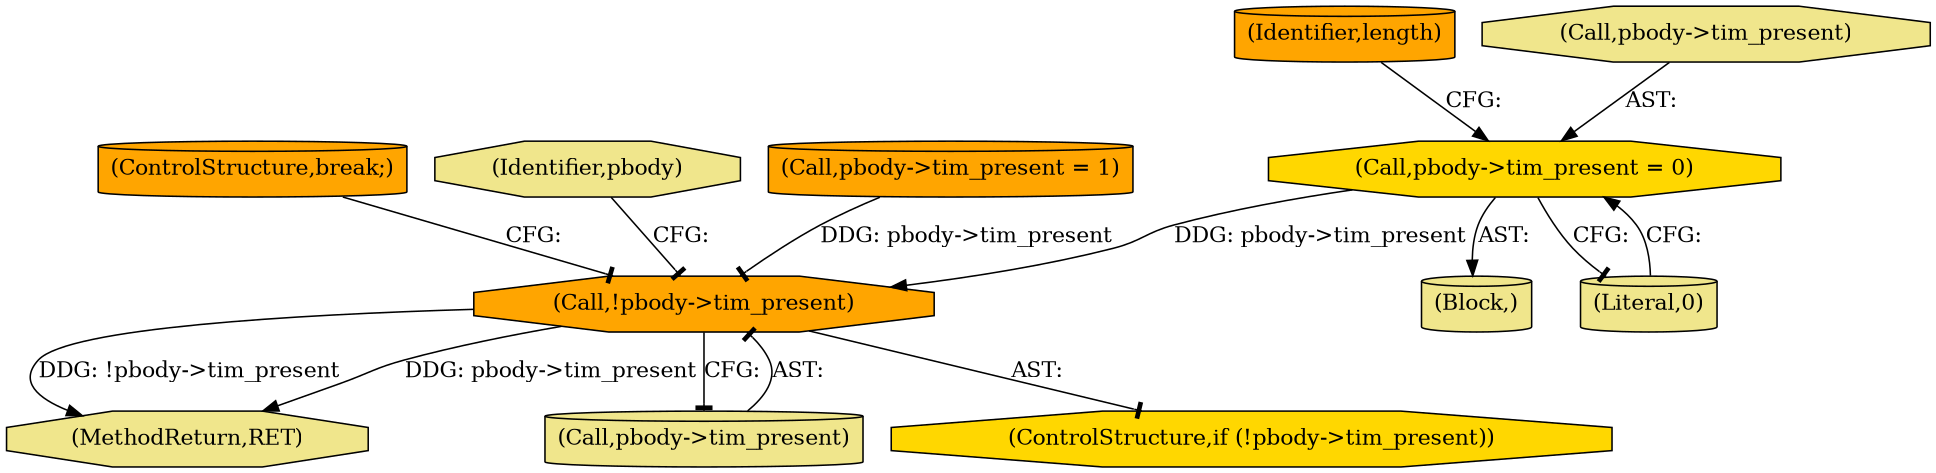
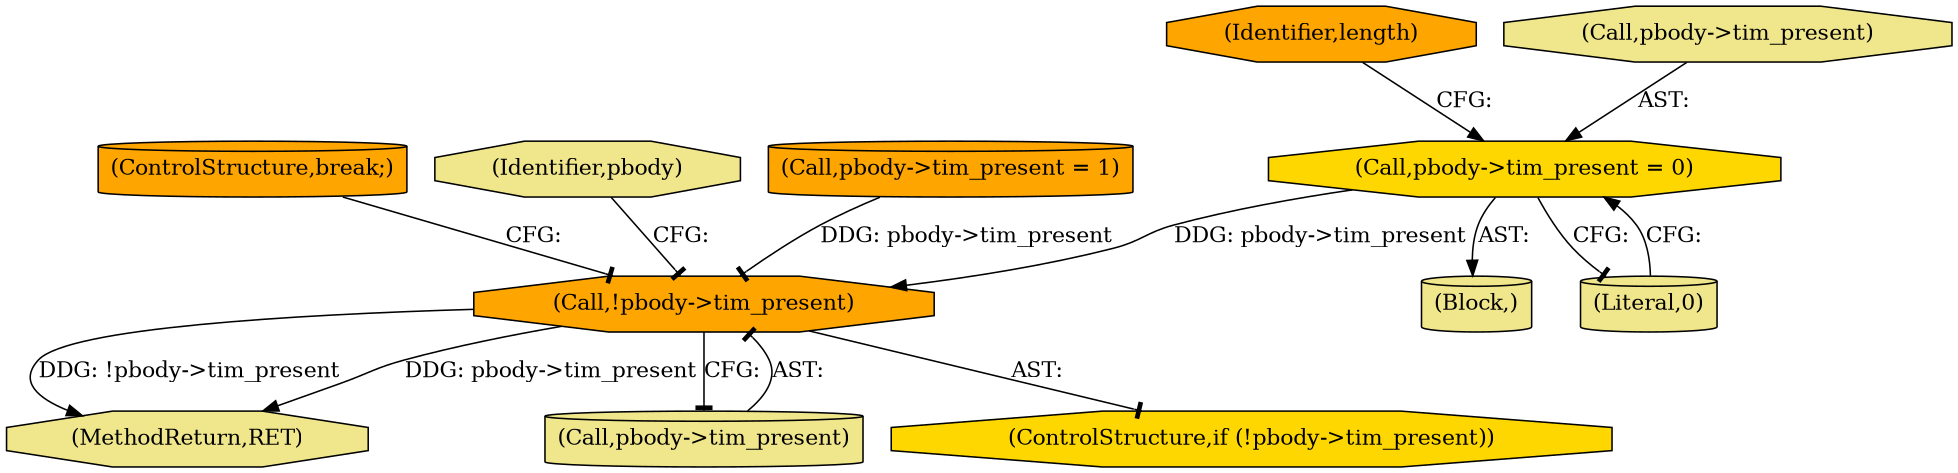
  digraph {
    node [fillcolor=khaki shape=octagon style=filled]
    edge [arrowhead=normal]
    n1 [fillcolor=gold label="(Call,pbody->tim_present = 0)"]
    n2 [fillcolor=orange label="(Call,!pbody->tim_present)"]
    n3 [label="(Block,)" shape=cylinder]
    n4 [label="(Literal,0)" shape=cylinder]
    n5 [label="(MethodReturn,RET)"]
    n6 [label="(Call,pbody->tim_present)" shape=cylinder]
    n7 [fillcolor=gold label="(ControlStructure,if (!pbody->tim_present))"]
-   n8 [fillcolor=orange label="(Identifier,length)" shape=cylinder]
+   n8 [fillcolor=orange label="(Identifier,length)"]
    n9 [label="(Call,pbody->tim_present)"]
    n10 [fillcolor=orange label="(ControlStructure,break;)" shape=cylinder]
    n11 [label="(Identifier,pbody)"]
    n12 [fillcolor=orange label="(Call,pbody->tim_present = 1)" shape=cylinder]
    n1 -> n2 [label="DDG: pbody->tim_present"]
    n1 -> n3 [label="AST: "]
    n1 -> n4 [arrowhead=tee label="CFG: "]
    n2 -> n5 [label="DDG: !pbody->tim_present"]
    n2 -> n5 [label="DDG: pbody->tim_present"]
    n2 -> n6 [arrowhead=tee label="CFG: "]
    n2 -> n7 [arrowhead=tee label="AST: "]
    n4 -> n1 [label="CFG: "]
    n6 -> n2 [arrowhead=tee label="AST: "]
    n8 -> n1 [label="CFG: "]
    n9 -> n1 [label="AST: "]
    n10 -> n2 [arrowhead=tee label="CFG: "]
    n11 -> n2 [arrowhead=tee label="CFG: "]
    n12 -> n2 [arrowhead=tee label="DDG: pbody->tim_present"]
  }
